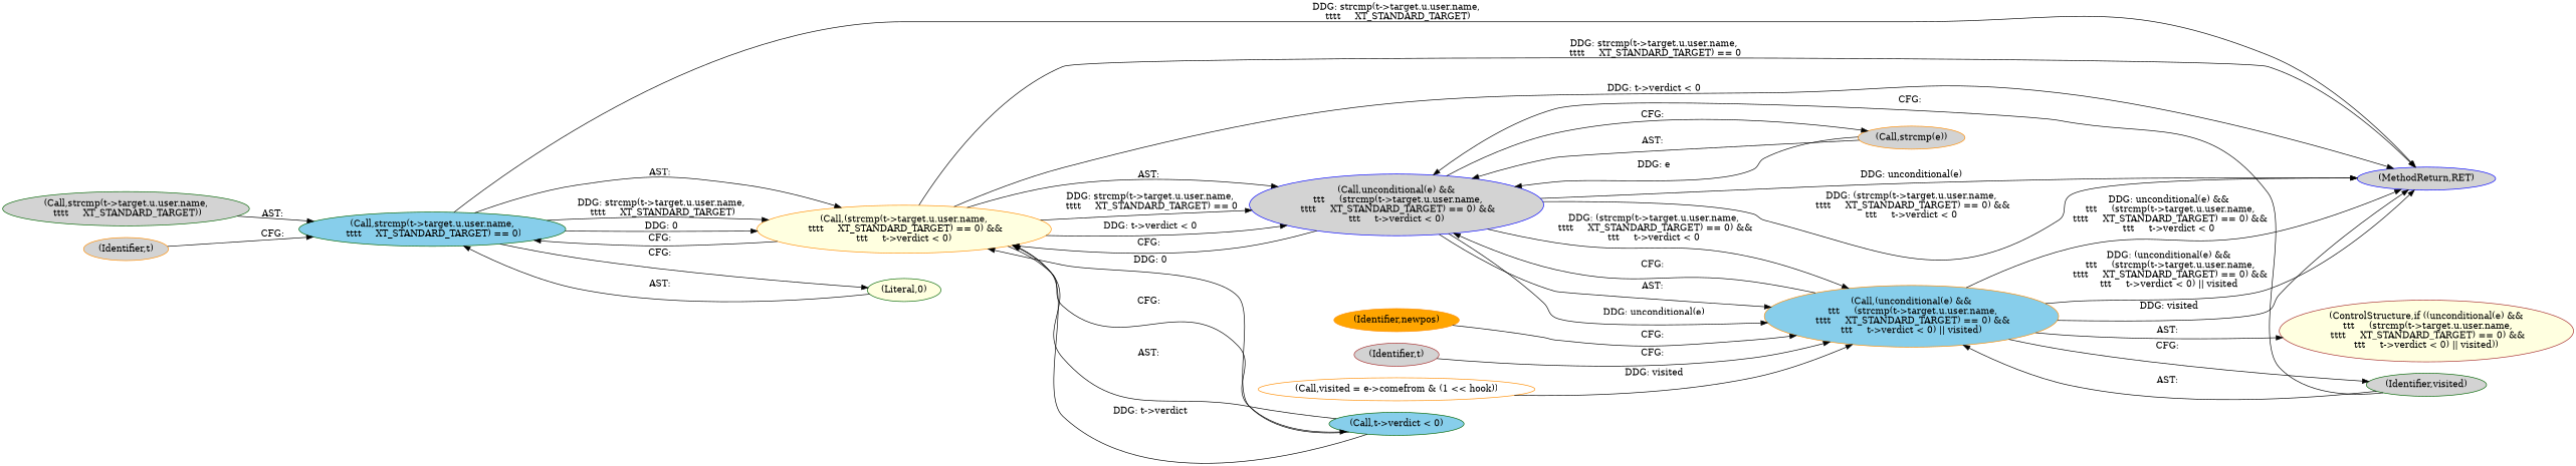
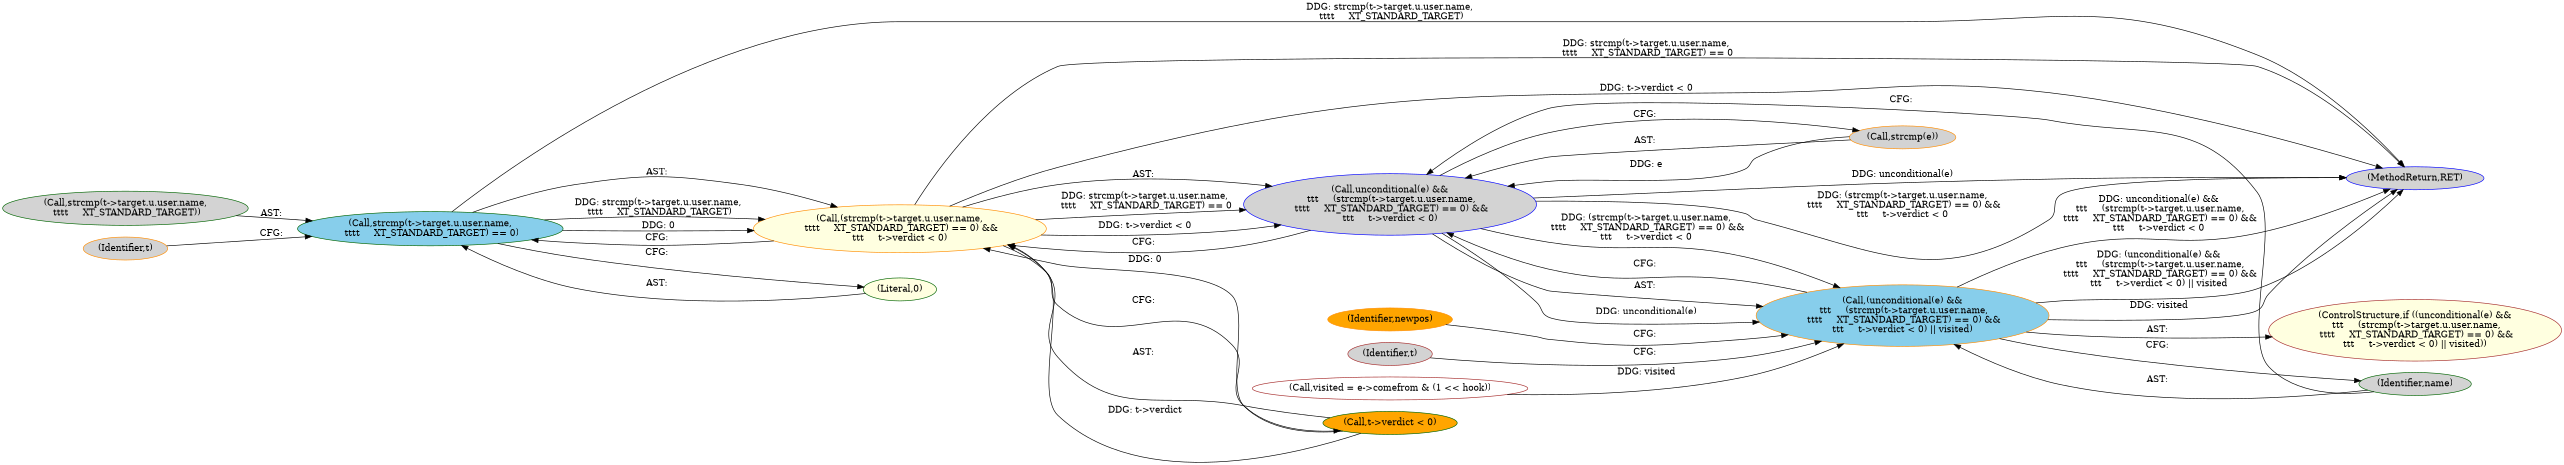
  digraph {
    rankdir=LR
    node [color=darkorange fillcolor=lightgrey style=filled]
    n1 [color=darkgreen fillcolor=skyblue label="(Call,strcmp(t->target.u.user.name,\n \t\t\t\t     XT_STANDARD_TARGET) == 0)"]
    n2 [fillcolor=lightyellow label="(Call,(strcmp(t->target.u.user.name,\n \t\t\t\t     XT_STANDARD_TARGET) == 0) &&\n\t\t\t     t->verdict < 0)"]
    n3 [color=darkgreen fillcolor=lightyellow label="(Literal,0)"]
    n4 [color=blue label="(MethodReturn,RET)"]
    n5 [color=blue label="(Call,unconditional(e) &&\n \t\t\t     (strcmp(t->target.u.user.name,\n \t\t\t\t     XT_STANDARD_TARGET) == 0) &&\n\t\t\t     t->verdict < 0)"]
-   n6 [color=darkgreen fillcolor=skyblue label="(Call,t->verdict < 0)"]
+   n6 [color=darkgreen fillcolor=orange label="(Call,t->verdict < 0)"]
    n7 [fillcolor=skyblue label="(Call,(unconditional(e) &&\n \t\t\t     (strcmp(t->target.u.user.name,\n \t\t\t\t     XT_STANDARD_TARGET) == 0) &&\n\t\t\t     t->verdict < 0) || visited)"]
    n8 [label="(Call,strcmp(e))"]
    n9 [color=brown fillcolor=lightyellow label="(ControlStructure,if ((unconditional(e) &&\n \t\t\t     (strcmp(t->target.u.user.name,\n \t\t\t\t     XT_STANDARD_TARGET) == 0) &&\n\t\t\t     t->verdict < 0) || visited))"]
-   n10 [color=darkgreen label="(Identifier,visited)"]
+   n10 [color=darkgreen label="(Identifier,name)"]
    n11 [fillcolor=orange label="(Identifier,newpos)"]
    n12 [color=darkgreen label="(Call,strcmp(t->target.u.user.name,\n \t\t\t\t     XT_STANDARD_TARGET))"]
    n13 [label="(Identifier,t)"]
    n14 [color=brown label="(Identifier,t)"]
-   n15 [fillcolor=white label="(Call,visited = e->comefrom & (1 << hook))"]
+   n15 [color=brown fillcolor=white label="(Call,visited = e->comefrom & (1 << hook))"]
    n1 -> n2 [label="AST: "]
    n1 -> n2 [label="DDG: strcmp(t->target.u.user.name,\n \t\t\t\t     XT_STANDARD_TARGET)"]
    n1 -> n2 [label="DDG: 0"]
    n1 -> n3 [label="CFG: "]
    n1 -> n4 [label="DDG: strcmp(t->target.u.user.name,\n \t\t\t\t     XT_STANDARD_TARGET)"]
    n2 -> n1 [label="CFG: "]
    n2 -> n4 [label="DDG: strcmp(t->target.u.user.name,\n \t\t\t\t     XT_STANDARD_TARGET) == 0"]
    n2 -> n4 [label="DDG: t->verdict < 0"]
    n2 -> n5 [label="AST: "]
    n2 -> n5 [label="DDG: strcmp(t->target.u.user.name,\n \t\t\t\t     XT_STANDARD_TARGET) == 0"]
    n2 -> n5 [label="DDG: t->verdict < 0"]
    n2 -> n6 [label="CFG: "]
    n3 -> n1 [label="AST: "]
    n5 -> n2 [label="CFG: "]
    n5 -> n4 [label="DDG: unconditional(e)"]
    n5 -> n4 [label="DDG: (strcmp(t->target.u.user.name,\n \t\t\t\t     XT_STANDARD_TARGET) == 0) &&\n\t\t\t     t->verdict < 0"]
    n5 -> n7 [label="AST: "]
    n5 -> n7 [label="DDG: unconditional(e)"]
    n5 -> n7 [label="DDG: (strcmp(t->target.u.user.name,\n \t\t\t\t     XT_STANDARD_TARGET) == 0) &&\n\t\t\t     t->verdict < 0"]
    n5 -> n8 [label="CFG: "]
    n6 -> n2 [label="AST: "]
    n6 -> n2 [label="DDG: t->verdict"]
    n6 -> n2 [label="DDG: 0"]
    n7 -> n4 [label="DDG: visited"]
    n7 -> n4 [label="DDG: unconditional(e) &&\n \t\t\t     (strcmp(t->target.u.user.name,\n \t\t\t\t     XT_STANDARD_TARGET) == 0) &&\n\t\t\t     t->verdict < 0"]
    n7 -> n4 [label="DDG: (unconditional(e) &&\n \t\t\t     (strcmp(t->target.u.user.name,\n \t\t\t\t     XT_STANDARD_TARGET) == 0) &&\n\t\t\t     t->verdict < 0) || visited"]
    n7 -> n5 [label="CFG: "]
    n7 -> n9 [label="AST: "]
    n7 -> n10 [label="CFG: "]
    n8 -> n5 [label="AST: "]
    n8 -> n5 [label="DDG: e"]
    n10 -> n5 [label="CFG: "]
    n10 -> n7 [label="AST: "]
    n11 -> n7 [label="CFG: "]
    n12 -> n1 [label="AST: "]
    n13 -> n1 [label="CFG: "]
    n14 -> n7 [label="CFG: "]
    n15 -> n7 [label="DDG: visited"]
  }
